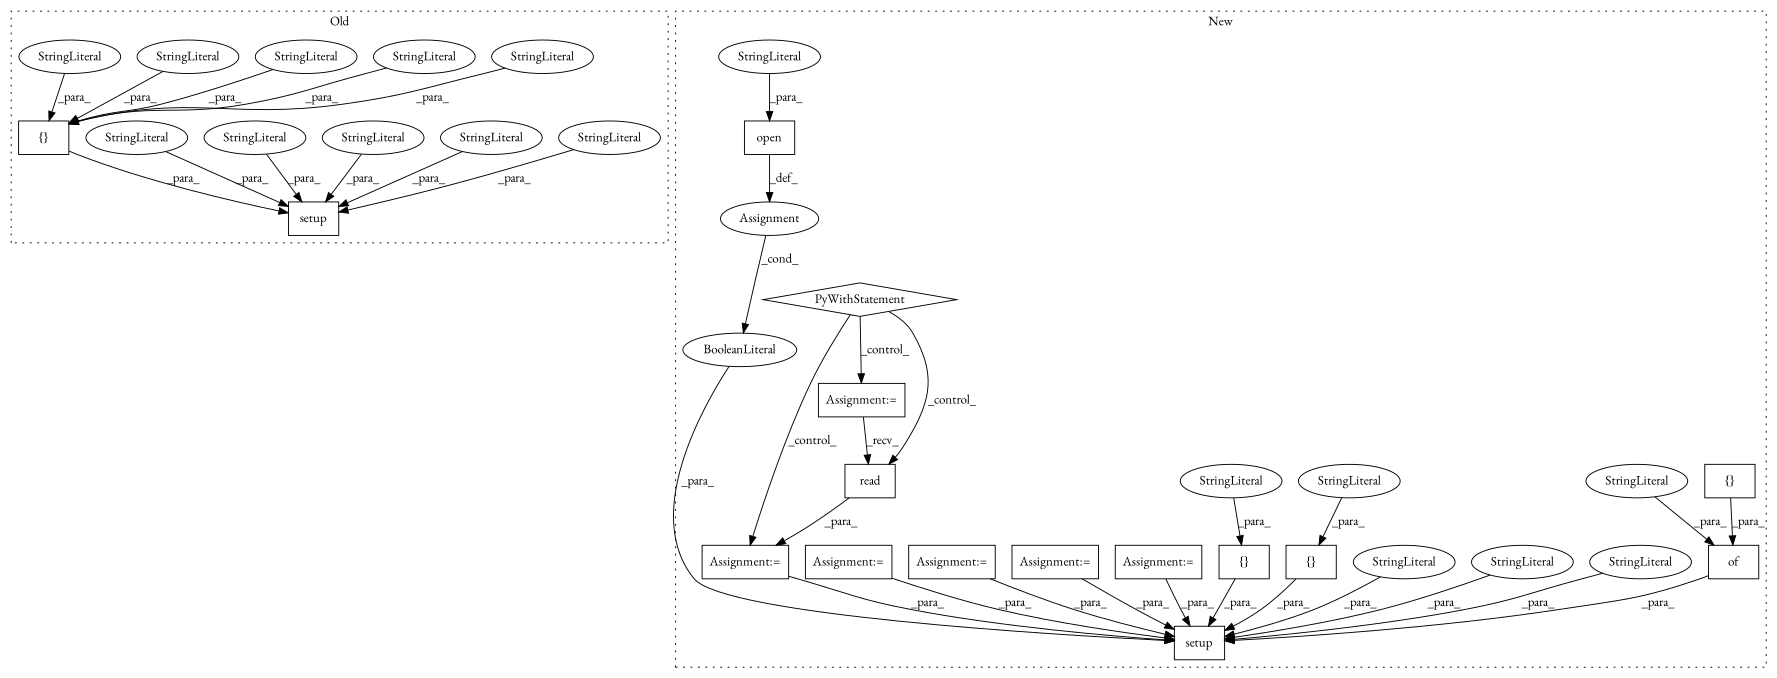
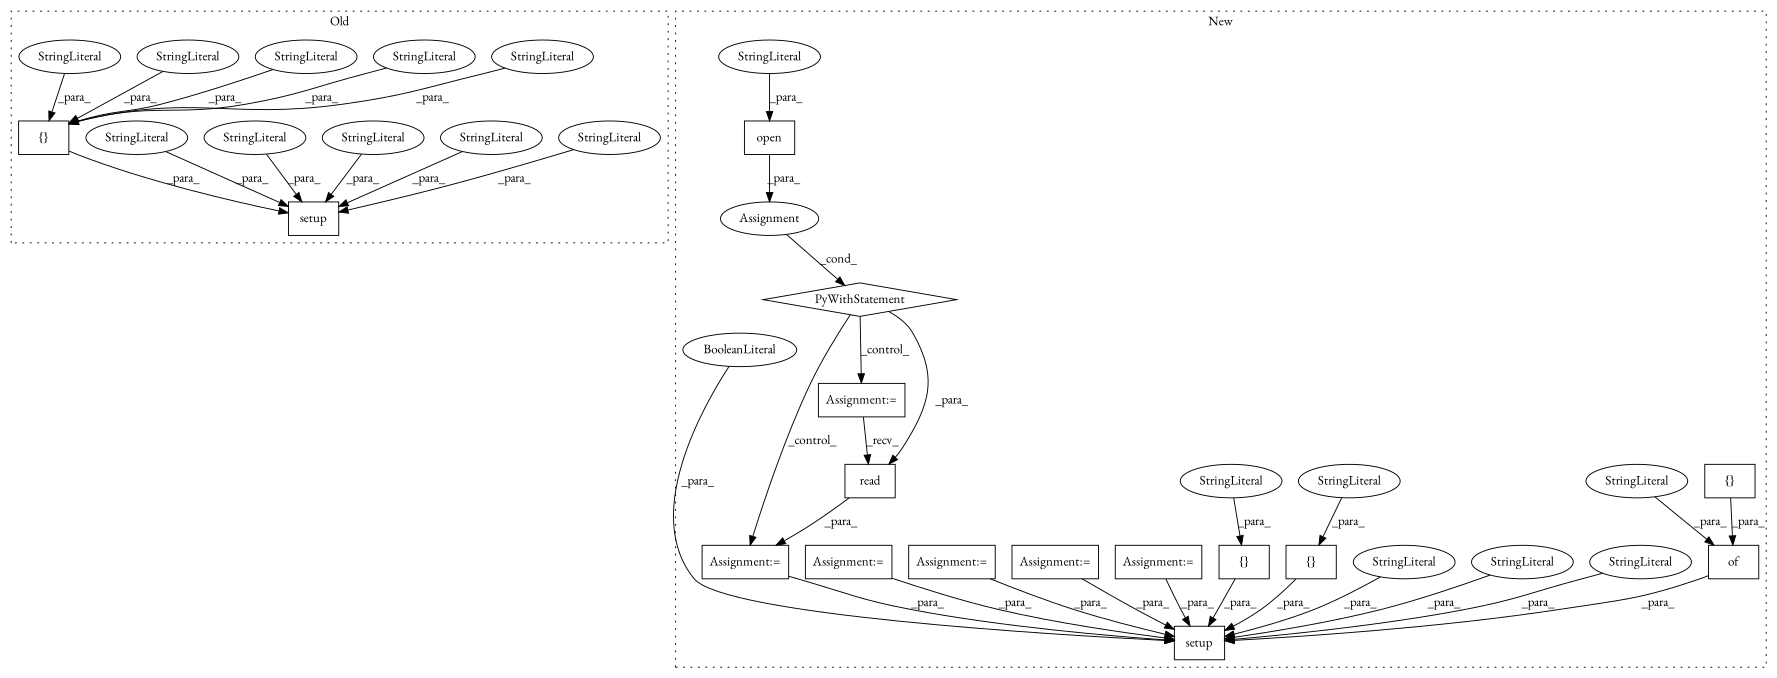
  digraph {
    fontname="EB Garamond"
    node [a=45 fontname="EB Garamond" l="1,1" shape=ellipse]
    edge [fontname="EB Garamond"]
    n1 [a=32 l="6,1" label=setup s="233,647" shape=box]
    n2 [a=4 label="{}" s="365,573" shape=box]
    n3 [l=46 label=StringLiteral s=258]
    n4 [l=10 label=StringLiteral s=239]
    n5 [l=56 label=StringLiteral s=575]
    n6 [l=41 label=StringLiteral s=305]
    n7 [l=7 label=StringLiteral s=250]
    n8 [l=40 label=StringLiteral s=495]
    n9 [l=33 label=StringLiteral s=366]
    n10 [l=60 label=StringLiteral s=434]
    n11 [l=37 label=StringLiteral s=536]
    n12 [l=33 label=StringLiteral s=400]
    n13 [a=32 l="3,1" label=of s="1066,1129" shape=box]
    n14 [a=4 label="{}" s="1099,1128" shape=box]
    n15 [l=17 label=StringLiteral s=1069]
    n16 [a=32 l="6,1" label=setup s="645,1369" shape=box]
    n17 [a=32 l=6 label=read s=482 shape=box]
    n18 [a=9 l=5 label=BooleanLiteral s=1364]
    n19 [l=10 label=StringLiteral s=1218]
    n20 [l=41 label=StringLiteral s=1314]
    n21 [l=7 label=StringLiteral s=1356]
    n22 [a=4 label="{}" s="576,592" shape=box]
    n23 [a=42 label=Assignment l=""]
    n24 [a=104 l="10,2" label=PyWithStatement s="396,424" shape=diamond]
    n25 [a=4 label="{}" s="525,538" shape=box]
    n26 [l=15 label=StringLiteral s=577]
    n27 [l=12 label=StringLiteral s=526]
    n28 [a=7 l=1 label="Assignment:=" s=468 shape=box]
    n29 [a=7 l=6 label="Assignment:=" s=260 shape=box]
    n30 [a=7 l=12 label="Assignment:=" s=441 shape=box]
    n31 [a=7 l=1 label="Assignment:=" s=616 shape=box]
    n32 [a=7 l=7 label="Assignment:=" s=240 shape=box]
    n33 [a=7 l=1 label="Assignment:=" s=365 shape=box]
    n34 [a=32 l="5,1" label=open s="406,423" shape=box]
    n35 [l=12 label=StringLiteral s=411]
    subgraph cluster_1 {
      label=Old
      style=dotted
      n1
      n2
      n3
      n4
      n5
      n6
      n7
      n8
      n9
      n10
      n11
      n12
    }
    subgraph cluster_2 {
      label=New
      style=dotted
      n13
      n14
      n15
      n16
      n17
      n18
      n19
      n20
      n21
      n22
      n23
      n24
      n25
      n26
      n27
      n28
      n29
      n30
      n31
      n32
      n33
      n34
      n35
    }
    n2 -> n1 [label=_para_]
    n3 -> n1 [label=_para_]
    n4 -> n1 [label=_para_]
    n5 -> n1 [label=_para_]
    n6 -> n1 [label=_para_]
    n7 -> n1 [label=_para_]
    n8 -> n2 [label=_para_]
    n9 -> n2 [label=_para_]
    n10 -> n2 [label=_para_]
    n11 -> n2 [label=_para_]
    n12 -> n2 [label=_para_]
    n13 -> n16 [label=_para_]
    n14 -> n13 [label=_para_]
    n15 -> n13 [label=_para_]
    n17 -> n28 [label=_para_]
    n18 -> n16 [label=_para_]
    n19 -> n16 [label=_para_]
    n20 -> n16 [label=_para_]
    n21 -> n16 [label=_para_]
    n22 -> n16 [label=_para_]
-   n23 -> n18 [label=_cond_]
-   n24 -> n17 [label=_control_]
+   n23 -> n24 [label=_cond_]
+   n24 -> n17 [label=_para_]
    n24 -> n28 [label=_control_]
    n24 -> n30 [label=_control_]
    n25 -> n16 [label=_para_]
    n26 -> n22 [label=_para_]
    n27 -> n25 [label=_para_]
    n28 -> n16 [label=_para_]
    n29 -> n16 [label=_para_]
    n30 -> n17 [label=_recv_]
    n31 -> n16 [label=_para_]
    n32 -> n16 [label=_para_]
    n33 -> n16 [label=_para_]
-   n34 -> n23 [label=_def_]
+   n34 -> n23 [label=_para_]
    n35 -> n34 [label=_para_]
  }
